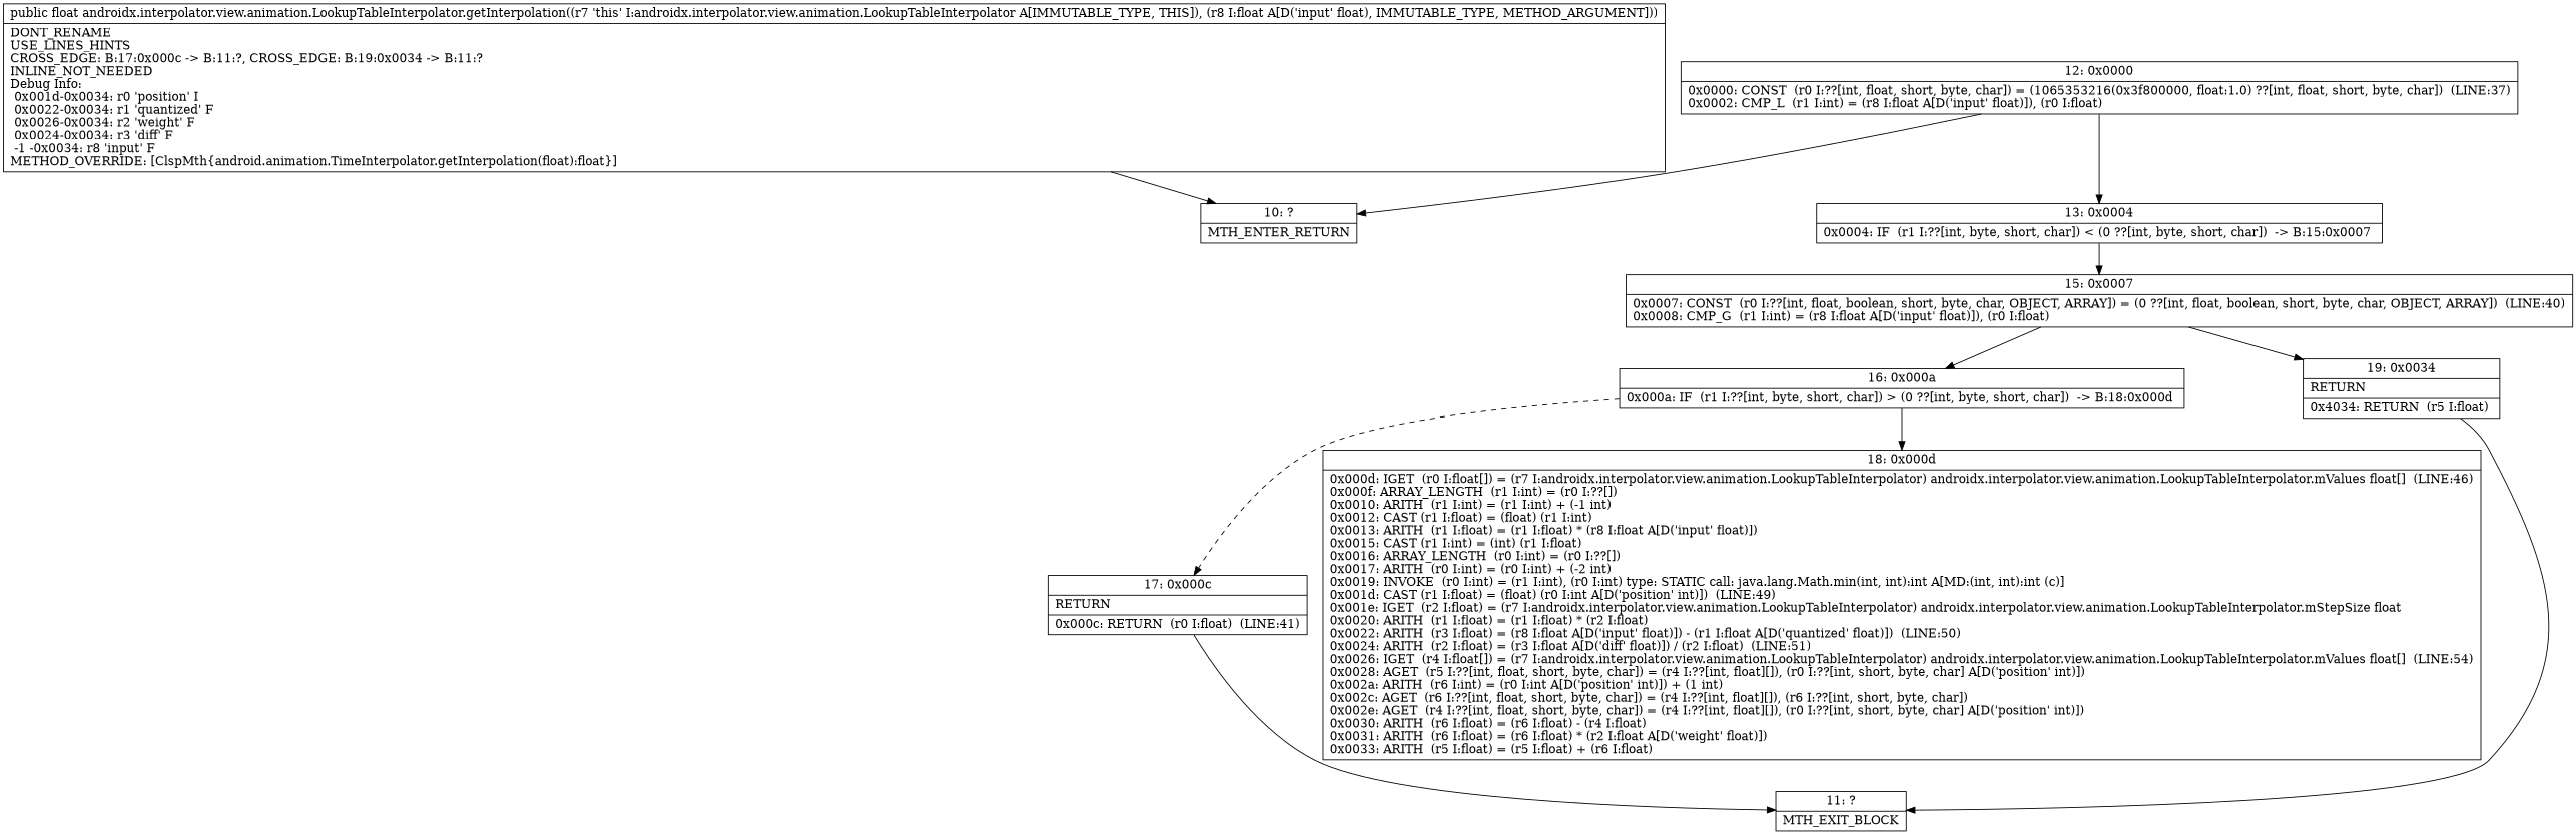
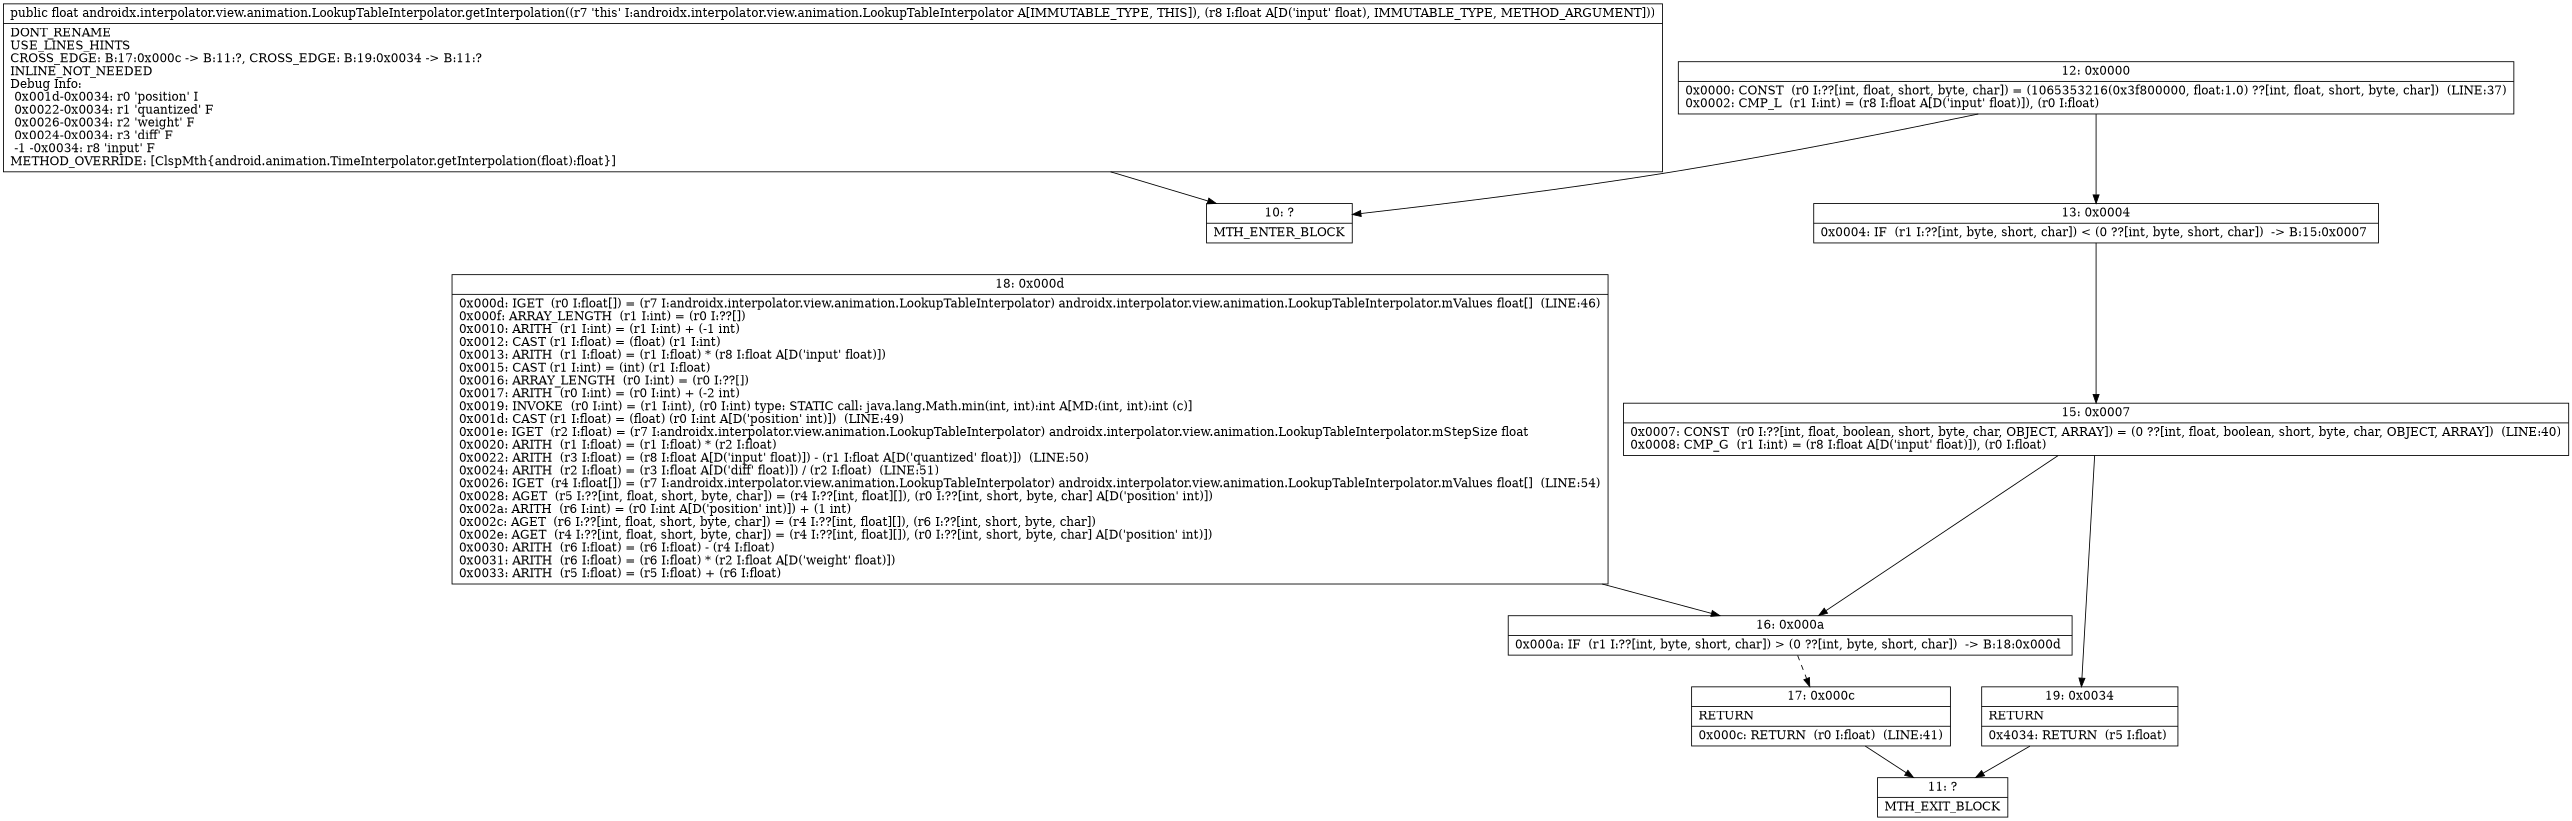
  digraph {
    node [shape=record]
-   n1 [label="{10\:\ ?|MTH_ENTER_RETURN\l}"]
+   n1 [label="{10\:\ ?|MTH_ENTER_BLOCK\l}"]
    n2 [label="{12\:\ 0x0000|0x0000: CONST  (r0 I:??[int, float, short, byte, char]) = (1065353216(0x3f800000, float:1.0) ??[int, float, short, byte, char])  (LINE:37)\l0x0002: CMP_L  (r1 I:int) = (r8 I:float A[D('input' float)]), (r0 I:float) \l}"]
    n3 [label="{13\:\ 0x0004|0x0004: IF  (r1 I:??[int, byte, short, char]) \< (0 ??[int, byte, short, char])  \-\> B:15:0x0007 \l}"]
    n4 [label="{15\:\ 0x0007|0x0007: CONST  (r0 I:??[int, float, boolean, short, byte, char, OBJECT, ARRAY]) = (0 ??[int, float, boolean, short, byte, char, OBJECT, ARRAY])  (LINE:40)\l0x0008: CMP_G  (r1 I:int) = (r8 I:float A[D('input' float)]), (r0 I:float) \l}"]
    n5 [label="{16\:\ 0x000a|0x000a: IF  (r1 I:??[int, byte, short, char]) \> (0 ??[int, byte, short, char])  \-\> B:18:0x000d \l}"]
    n6 [label="{19\:\ 0x0034|RETURN\l|0x4034: RETURN  (r5 I:float) \l}"]
    n7 [label="{11\:\ ?|MTH_EXIT_BLOCK\l}"]
    n8 [label="{17\:\ 0x000c|RETURN\l|0x000c: RETURN  (r0 I:float)  (LINE:41)\l}"]
    n9 [label="{18\:\ 0x000d|0x000d: IGET  (r0 I:float[]) = (r7 I:androidx.interpolator.view.animation.LookupTableInterpolator) androidx.interpolator.view.animation.LookupTableInterpolator.mValues float[]  (LINE:46)\l0x000f: ARRAY_LENGTH  (r1 I:int) = (r0 I:??[]) \l0x0010: ARITH  (r1 I:int) = (r1 I:int) + (\-1 int) \l0x0012: CAST (r1 I:float) = (float) (r1 I:int) \l0x0013: ARITH  (r1 I:float) = (r1 I:float) * (r8 I:float A[D('input' float)]) \l0x0015: CAST (r1 I:int) = (int) (r1 I:float) \l0x0016: ARRAY_LENGTH  (r0 I:int) = (r0 I:??[]) \l0x0017: ARITH  (r0 I:int) = (r0 I:int) + (\-2 int) \l0x0019: INVOKE  (r0 I:int) = (r1 I:int), (r0 I:int) type: STATIC call: java.lang.Math.min(int, int):int A[MD:(int, int):int (c)]\l0x001d: CAST (r1 I:float) = (float) (r0 I:int A[D('position' int)])  (LINE:49)\l0x001e: IGET  (r2 I:float) = (r7 I:androidx.interpolator.view.animation.LookupTableInterpolator) androidx.interpolator.view.animation.LookupTableInterpolator.mStepSize float \l0x0020: ARITH  (r1 I:float) = (r1 I:float) * (r2 I:float) \l0x0022: ARITH  (r3 I:float) = (r8 I:float A[D('input' float)]) \- (r1 I:float A[D('quantized' float)])  (LINE:50)\l0x0024: ARITH  (r2 I:float) = (r3 I:float A[D('diff' float)]) \/ (r2 I:float)  (LINE:51)\l0x0026: IGET  (r4 I:float[]) = (r7 I:androidx.interpolator.view.animation.LookupTableInterpolator) androidx.interpolator.view.animation.LookupTableInterpolator.mValues float[]  (LINE:54)\l0x0028: AGET  (r5 I:??[int, float, short, byte, char]) = (r4 I:??[int, float][]), (r0 I:??[int, short, byte, char] A[D('position' int)]) \l0x002a: ARITH  (r6 I:int) = (r0 I:int A[D('position' int)]) + (1 int) \l0x002c: AGET  (r6 I:??[int, float, short, byte, char]) = (r4 I:??[int, float][]), (r6 I:??[int, short, byte, char]) \l0x002e: AGET  (r4 I:??[int, float, short, byte, char]) = (r4 I:??[int, float][]), (r0 I:??[int, short, byte, char] A[D('position' int)]) \l0x0030: ARITH  (r6 I:float) = (r6 I:float) \- (r4 I:float) \l0x0031: ARITH  (r6 I:float) = (r6 I:float) * (r2 I:float A[D('weight' float)]) \l0x0033: ARITH  (r5 I:float) = (r5 I:float) + (r6 I:float) \l}"]
    n10 [label="{public float androidx.interpolator.view.animation.LookupTableInterpolator.getInterpolation((r7 'this' I:androidx.interpolator.view.animation.LookupTableInterpolator A[IMMUTABLE_TYPE, THIS]), (r8 I:float A[D('input' float), IMMUTABLE_TYPE, METHOD_ARGUMENT]))  | DONT_RENAME\lUSE_LINES_HINTS\lCROSS_EDGE: B:17:0x000c \-\> B:11:?, CROSS_EDGE: B:19:0x0034 \-\> B:11:?\lINLINE_NOT_NEEDED\lDebug Info:\l  0x001d\-0x0034: r0 'position' I\l  0x0022\-0x0034: r1 'quantized' F\l  0x0026\-0x0034: r2 'weight' F\l  0x0024\-0x0034: r3 'diff' F\l  \-1 \-0x0034: r8 'input' F\lMETHOD_OVERRIDE: [ClspMth\{android.animation.TimeInterpolator.getInterpolation(float):float\}]\l}"]
    n2 -> n1
    n2 -> n3
    n3 -> n4
    n4 -> n5
    n4 -> n6
    n5 -> n8 [style=dashed]
-   n5 -> n9
+   n9 -> n5
    n6 -> n7
    n8 -> n7
    n10 -> n1
  }
